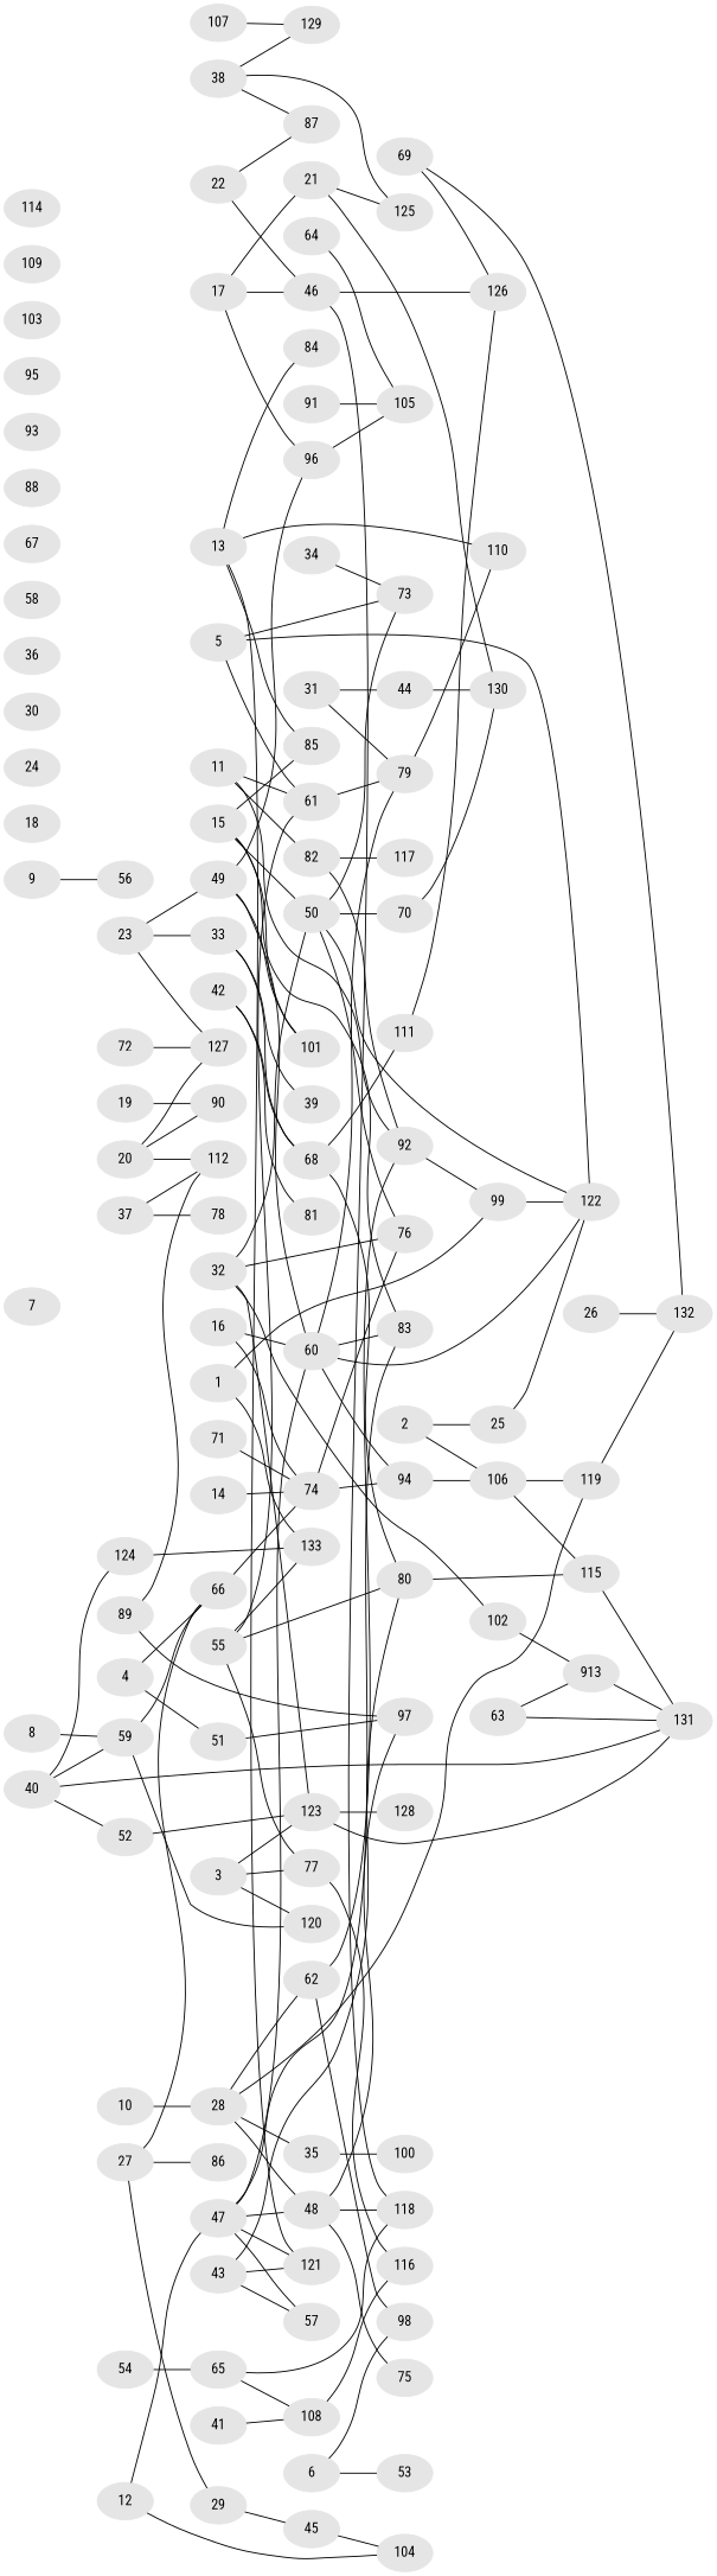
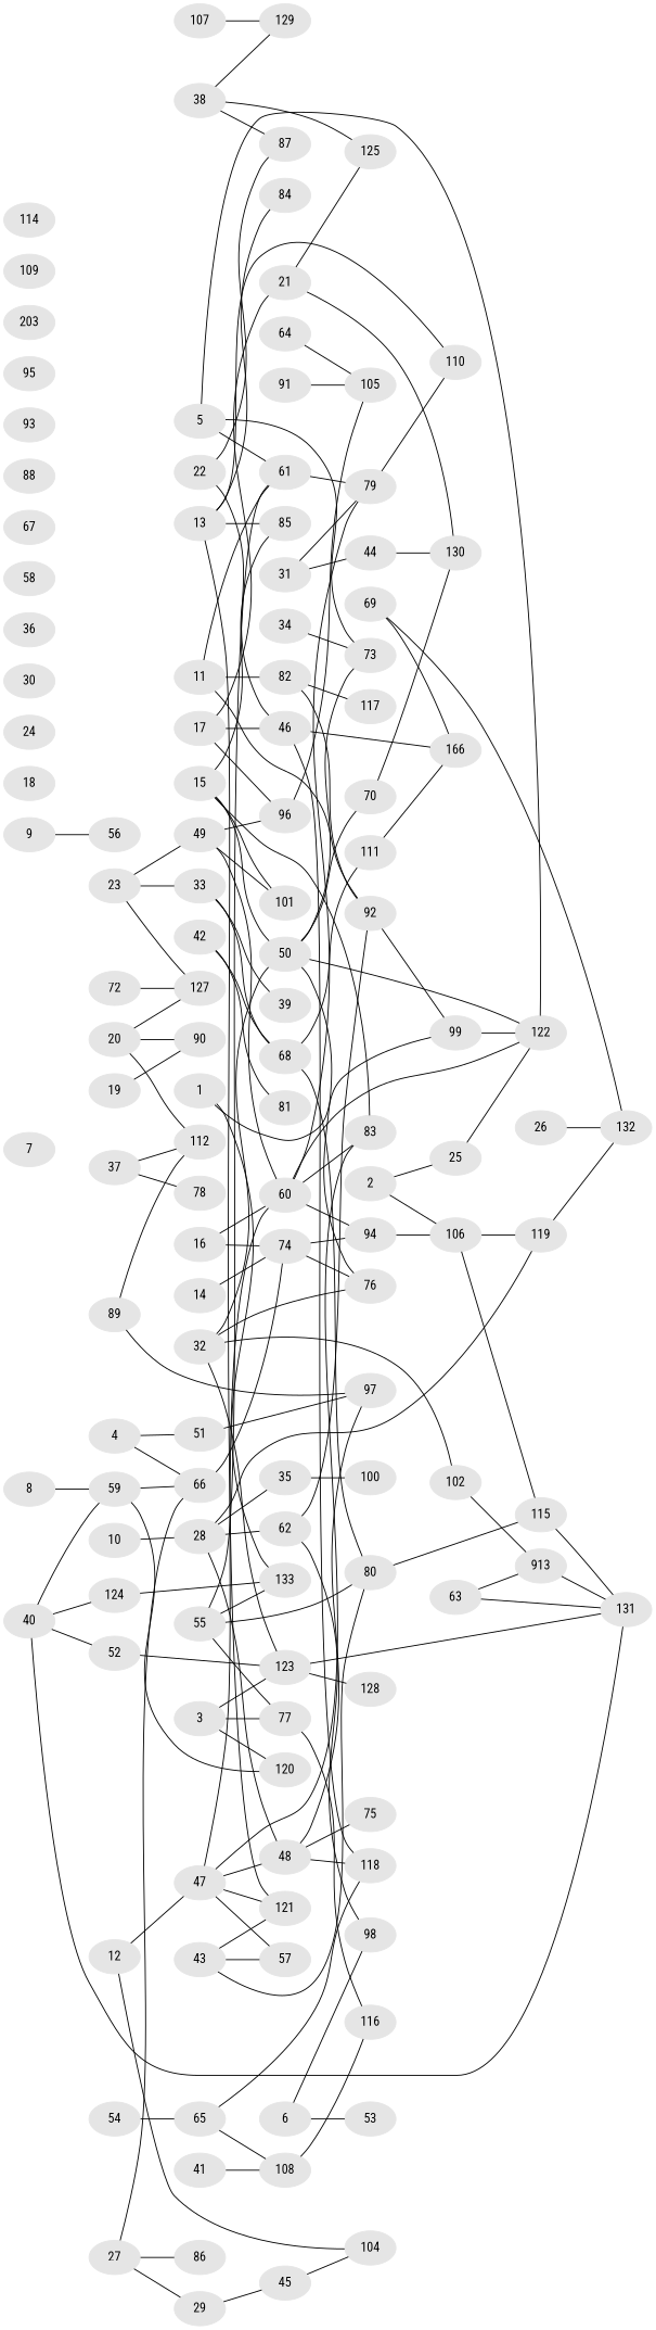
  graph {
    fontname="Roboto Condensed"
    rankdir=LR
    node [color=gray90 fontname="Roboto Condensed" style=filled]
    edge [fontname="Roboto Condensed"]
    1
    99
    133
    122
    2
    25
    106
    119
    115
    3
    77
    120
    123
    116
    131
    128
    4
    51
    66
    97
    74
    5
    61
    73
    79
    6
    53
    98
    7
    8
    59
    9
    56
    10
    28
    35
    48
    62
    11
    82
    92
    117
    12
    47
    104
    121
    83
    60
    57
    13
    84
    85
    110
    14
    76
    94
    15
    50
    101
    70
    16
    17
    21
    46
    96
    125
    130
    118
-   126
+   126 [label=166]
    105
    18
    19
    90
    20
    112
    127
    22
    87
    23
    33
    49
    39
    68
    24
    26
    132
    27
    29
    86
    45
    100
    75
    30
    31
    44
    32
    102
    n98 [label=913]
    80
    111
    34
    36
    37
    78
    38
    129
    40
    52
    124
    41
    108
    42
    81
    43
    54
    65
    55
    58
    63
    64
    67
    69
-   71
    72
    88
    89
    91
    93
    95
-   103
+   103 [label=203]
    107
    109
    114
    1 -- 99
    1 -- 133
    99 -- 122
    2 -- 25
    2 -- 106
    25 -- 122
    106 -- 119
    106 -- 115
    119 -- 132
    115 -- 131
    3 -- 77
    3 -- 120
    3 -- 123
    77 -- 116
    123 -- 131
    123 -- 128
    4 -- 51
    4 -- 66
    51 -- 97
    66 -- 74
    74 -- 76
    74 -- 94
    5 -- 122
    5 -- 61
    5 -- 73
    61 -- 79
    79 -- 110
    6 -- 53
    6 -- 98
    8 -- 59
    59 -- 120
    59 -- 66
    9 -- 56
    10 -- 28
    28 -- 119
    28 -- 35
    28 -- 48
    28 -- 62
    35 -- 100
    48 -- 97
    48 -- 118
    48 -- 75
    62 -- 98
    62 -- 92
    11 -- 61
    11 -- 82
    11 -- 92
    82 -- 92
    82 -- 117
    92 -- 99
    12 -- 47
    12 -- 104
    47 -- 48
    47 -- 121
    47 -- 83
    47 -- 60
    47 -- 57
    60 -- 122
    60 -- 79
    60 -- 83
    60 -- 94
    13 -- 121
    13 -- 84
    13 -- 85
    13 -- 110
    14 -- 74
    94 -- 106
    15 -- 83
    15 -- 85
    15 -- 50
    15 -- 101
    50 -- 122
    50 -- 73
    50 -- 76
    50 -- 70
    70 -- 130
    16 -- 74
    16 -- 60
    17 -- 21
    17 -- 46
    17 -- 96
    21 -- 125
    21 -- 130
    46 -- 118
    46 -- 126
    96 -- 105
    19 -- 90
    20 -- 90
    20 -- 112
    20 -- 127
    22 -- 46
    22 -- 87
    23 -- 127
    23 -- 33
    23 -- 49
    33 -- 39
    33 -- 68
    49 -- 60
    49 -- 101
    49 -- 96
    68 -- 80
    68 -- 111
    26 -- 132
    27 -- 66
    27 -- 29
    27 -- 86
    29 -- 45
    45 -- 104
    31 -- 79
    31 -- 44
    44 -- 130
    32 -- 123
    32 -- 76
    32 -- 50
    32 -- 102
    102 -- n98
    n98 -- 131
    80 -- 115
    111 -- 126
    34 -- 73
    37 -- 112
    37 -- 78
    38 -- 125
    38 -- 87
    38 -- 129
    40 -- 131
    40 -- 59
    40 -- 52
    40 -- 124
    52 -- 123
    124 -- 133
    41 -- 108
    108 -- 116
    42 -- 68
    42 -- 81
    43 -- 121
    43 -- 57
    43 -- 80
    54 -- 65
    65 -- 118
    65 -- 108
    55 -- 133
    55 -- 77
    55 -- 61
    55 -- 80
    63 -- 131
    63 -- n98
    64 -- 105
    69 -- 126
    69 -- 132
-   71 -- 74
    72 -- 127
    89 -- 97
    89 -- 112
    91 -- 105
    107 -- 129
  }
